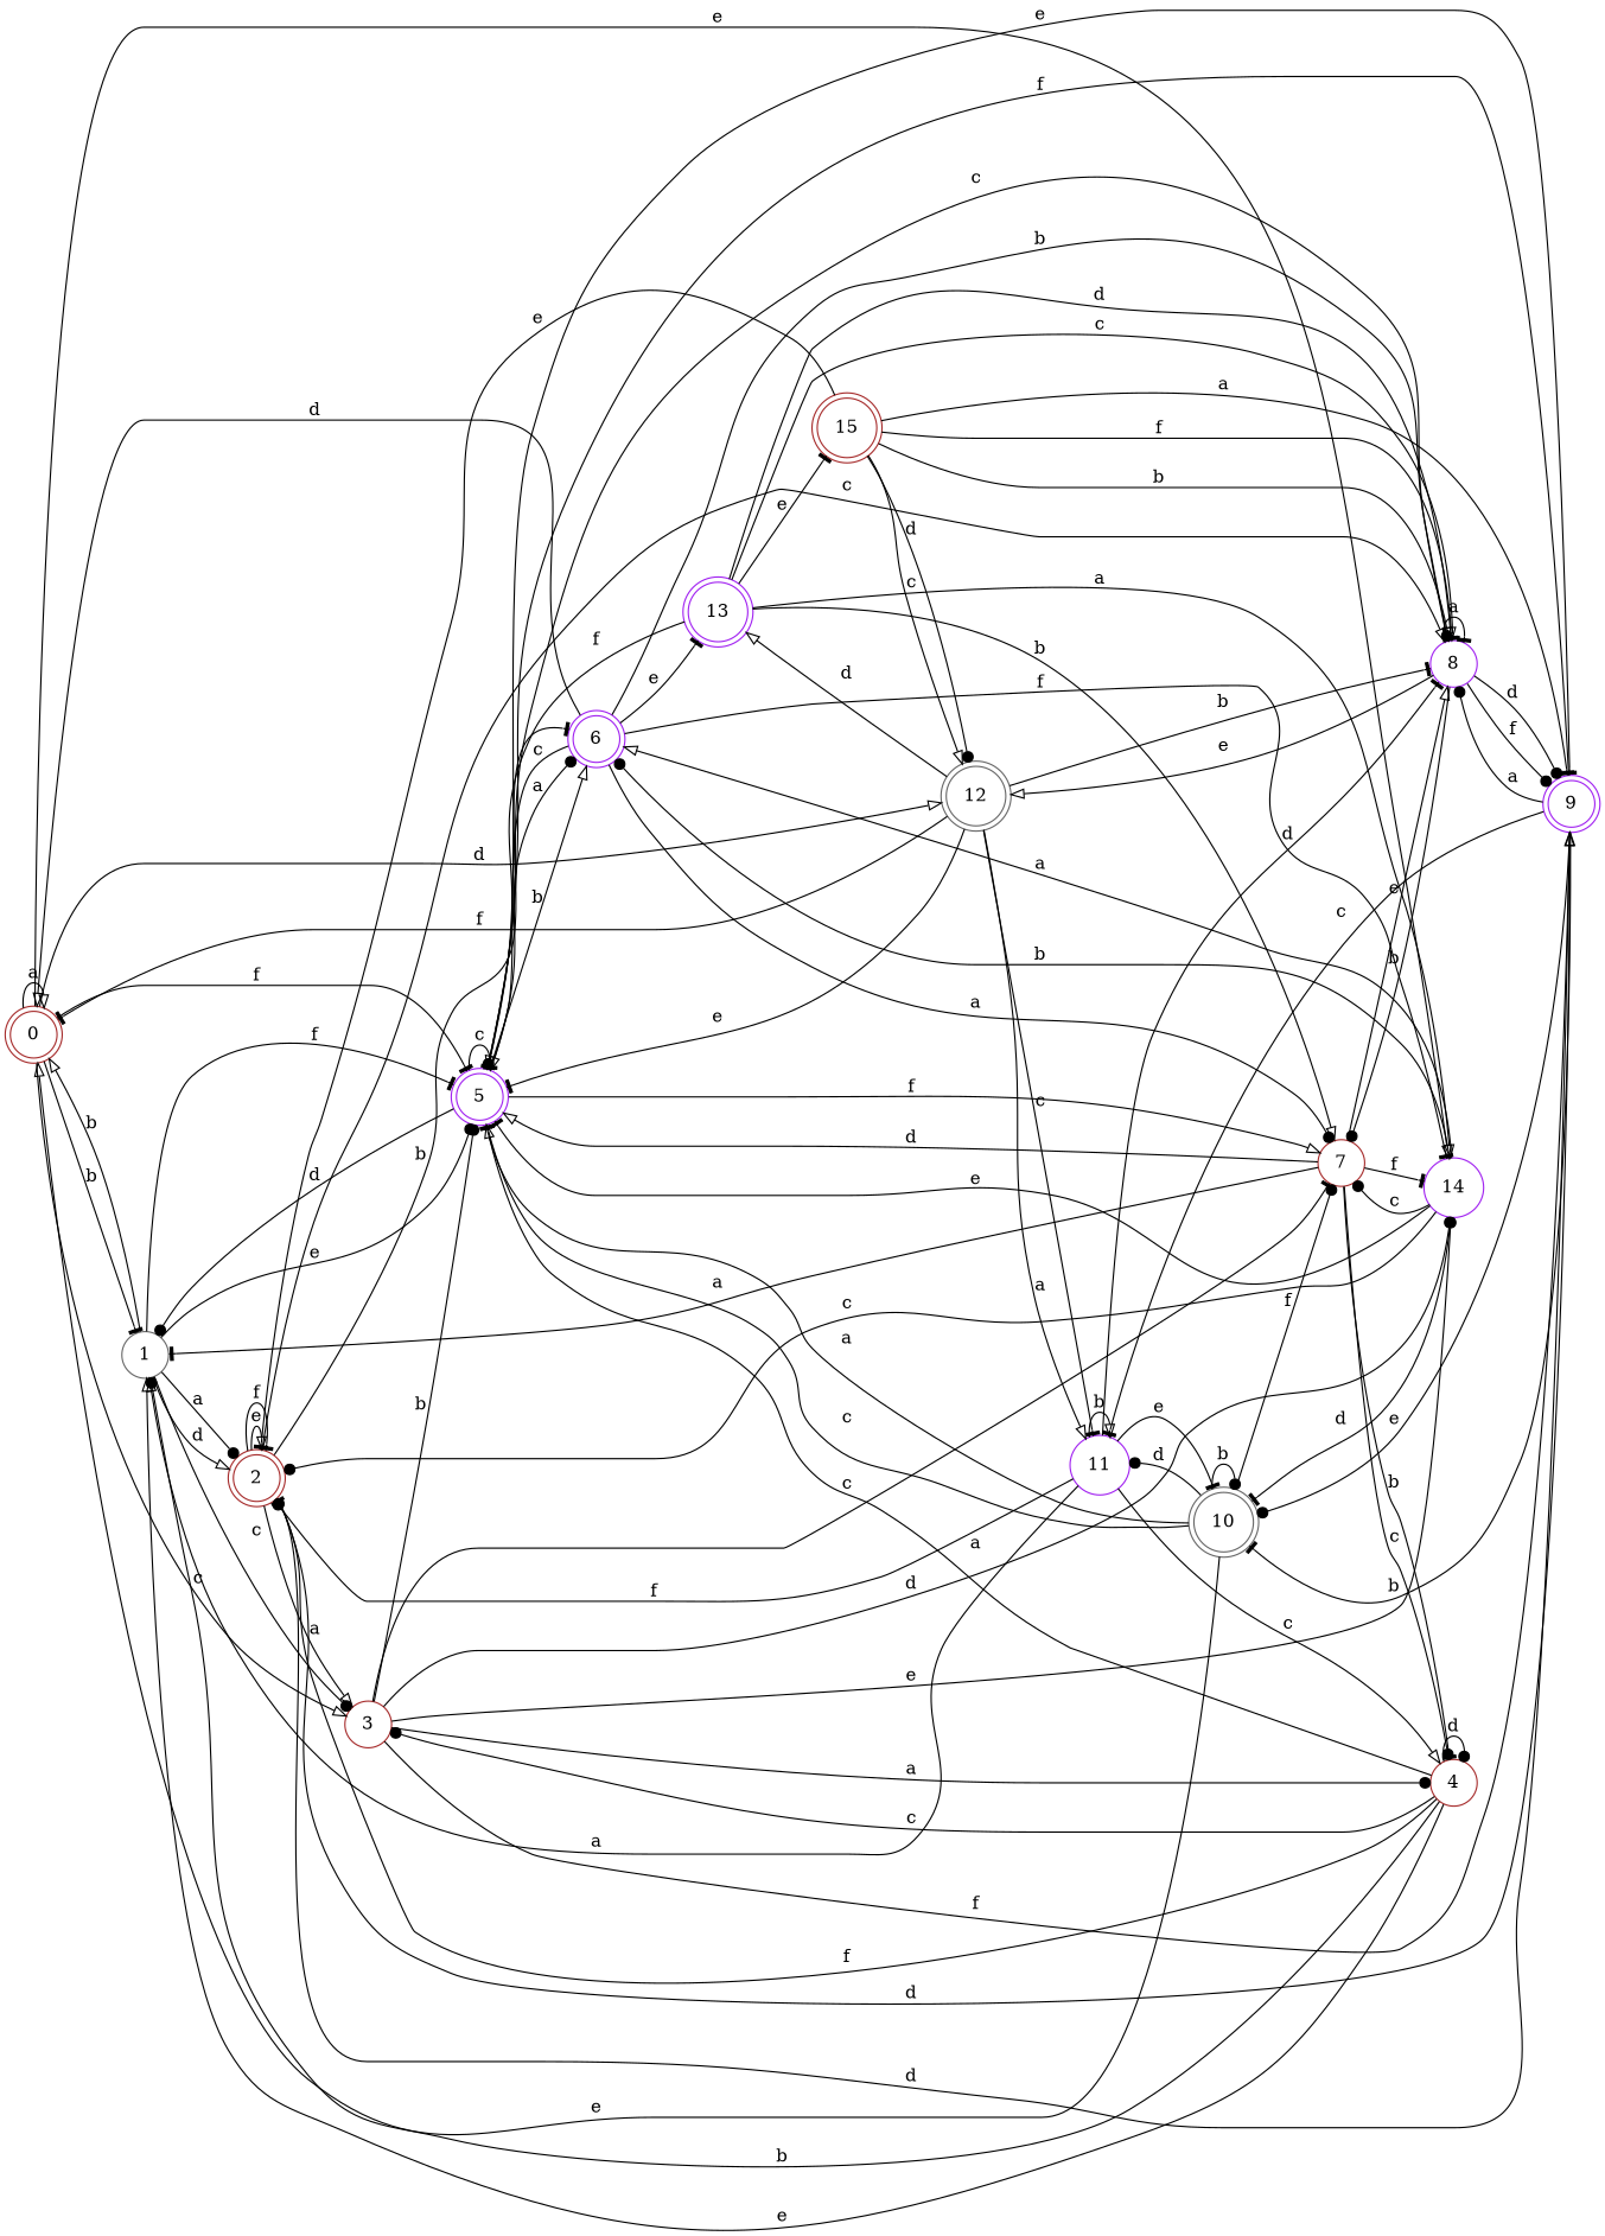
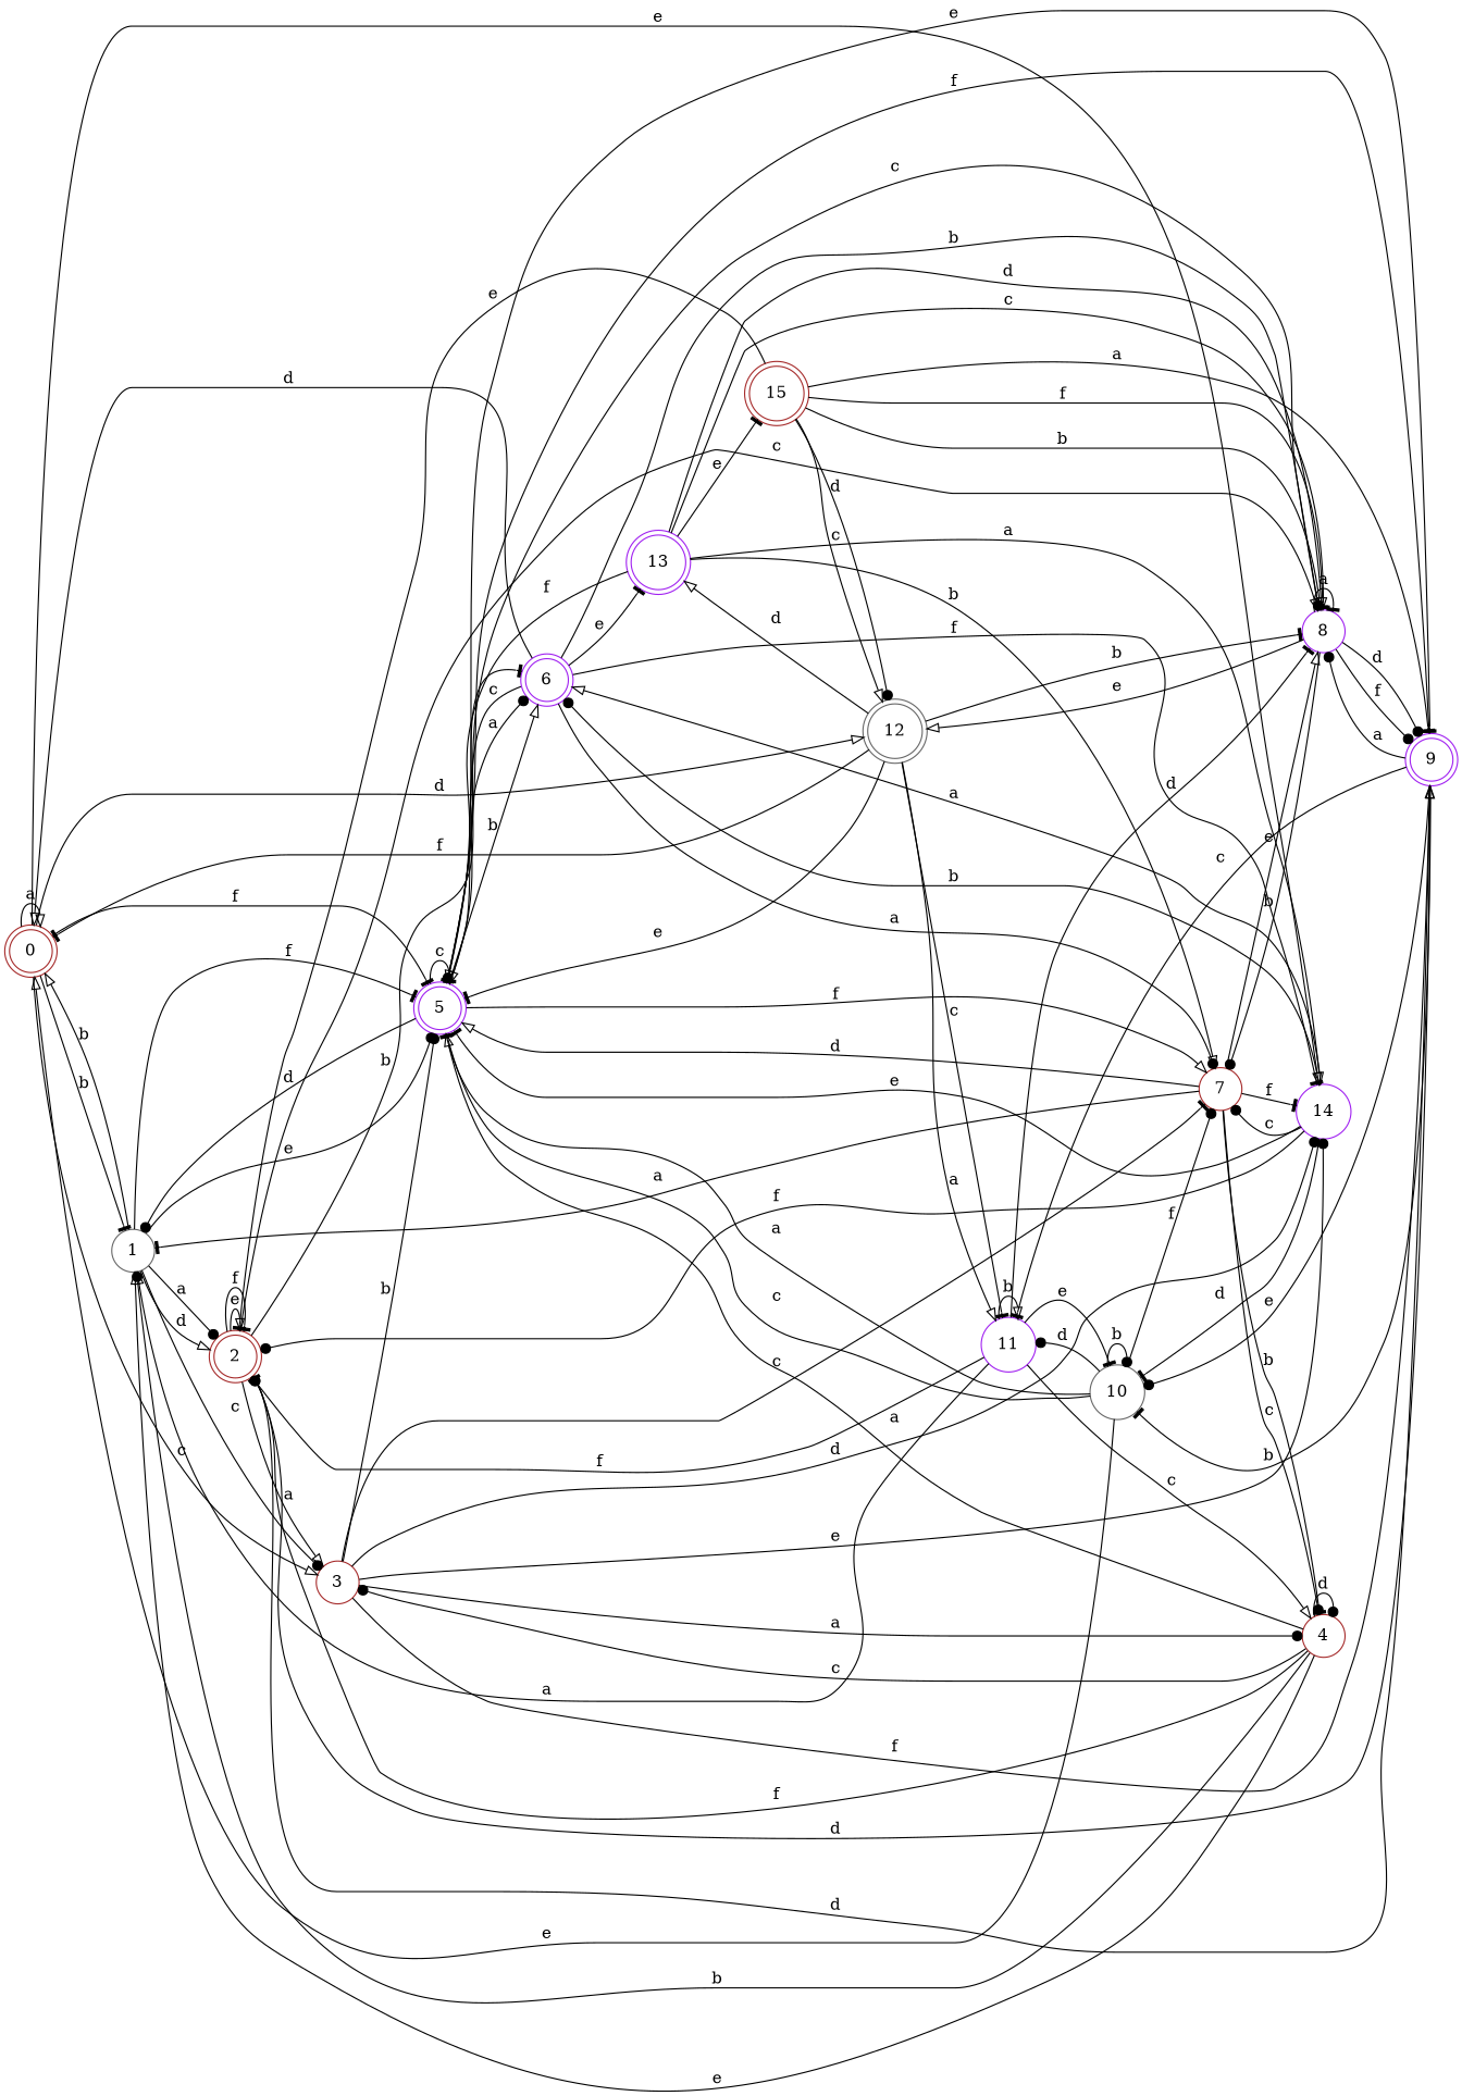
  digraph {
    fontname="DejaVu Serif"
    rankdir=LR
    node [color=purple fillcolor=white fontname="DejaVu Serif" shape=doublecircle style="rounded,filled"]
    edge [arrowhead=onormal fontname="DejaVu Serif"]
    n1 [color=brown label=0]
    n2 [color=gray40 label=1 shape=circle style=filled]
    n3 [color=brown label=3 shape=circle style=filled]
    n4 [label=5]
    n5 [color=gray40 label=12]
    n6 [label=14 shape=circle style=filled]
    n7 [color=brown label=2]
    n8 [label=9]
    n9 [color=brown label=4 shape=circle style=filled]
    n10 [color=brown label=7 shape=circle style=filled]
    n11 [label=6]
    n12 [label=8 shape=circle style=filled]
    n13 [label=13]
    n14 [label=11 shape=circle style=filled]
-   n15 [color=gray40 label=10 style=filled]
+   n15 [color=gray40 label=10 shape=circle style=filled]
    n16 [color=brown label=15]
    n1 -> n1 [label=a]
    n1 -> n2 [arrowhead=tee label=b]
    n1 -> n3 [label=c]
    n1 -> n4 [arrowhead=tee label=f]
    n1 -> n5 [label=d]
    n1 -> n6 [label=e]
    n2 -> n1 [label=b]
    n2 -> n3 [arrowhead=dot label=c]
    n2 -> n4 [arrowhead=dot label=e]
    n2 -> n4 [arrowhead=tee label=f]
    n2 -> n7 [arrowhead=dot label=a]
    n2 -> n7 [label=d]
    n3 -> n4 [arrowhead=dot label=b]
    n3 -> n6 [arrowhead=dot label=d]
    n3 -> n6 [arrowhead=dot label=e]
    n3 -> n8 [label=f]
    n3 -> n9 [arrowhead=dot label=a]
    n3 -> n10 [arrowhead=tee label=c]
    n4 -> n2 [arrowhead=dot label=d]
    n4 -> n4 [arrowhead=tee label=c]
    n4 -> n8 [arrowhead=tee label=e]
    n4 -> n10 [label=f]
    n4 -> n11 [arrowhead=dot label=a]
    n4 -> n11 [label=b]
    n5 -> n1 [arrowhead=tee label=f]
    n5 -> n4 [arrowhead=tee label=e]
    n5 -> n12 [arrowhead=tee label=b]
    n5 -> n13 [label=d]
    n5 -> n14 [label=a]
    n5 -> n14 [arrowhead=tee label=c]
    n6 -> n4 [arrowhead=tee label=e]
-   n6 -> n7 [arrowhead=dot label=c]
+   n6 -> n7 [arrowhead=dot label=f]
    n6 -> n10 [arrowhead=dot label=c]
    n6 -> n11 [label=a]
    n6 -> n11 [arrowhead=dot label=b]
    n6 -> n15 [arrowhead=tee label=d]
    n7 -> n3 [label=a]
    n7 -> n7 [label=e]
    n7 -> n7 [arrowhead=tee label=f]
    n7 -> n8 [label=d]
    n7 -> n11 [arrowhead=tee label=b]
    n7 -> n12 [label=c]
    n8 -> n4 [arrowhead=tee label=f]
    n8 -> n7 [arrowhead=tee label=d]
    n8 -> n12 [arrowhead=dot label=a]
    n8 -> n14 [arrowhead=tee label=c]
    n8 -> n15 [arrowhead=tee label=b]
    n8 -> n15 [arrowhead=dot label=e]
    n9 -> n2 [arrowhead=dot label=b]
    n9 -> n2 [label=e]
    n9 -> n3 [arrowhead=dot label=c]
    n9 -> n4 [label=a]
    n9 -> n7 [arrowhead=dot label=f]
    n9 -> n9 [arrowhead=dot label=d]
    n10 -> n2 [arrowhead=tee label=a]
    n10 -> n4 [label=d]
    n10 -> n6 [arrowhead=tee label=f]
    n10 -> n9 [arrowhead=tee label=b]
    n10 -> n9 [arrowhead=dot label=c]
    n10 -> n12 [label=e]
    n11 -> n1 [label=d]
    n11 -> n4 [label=c]
    n11 -> n6 [arrowhead=tee label=f]
    n11 -> n10 [arrowhead=dot label=a]
    n11 -> n12 [arrowhead=dot label=b]
    n11 -> n13 [arrowhead=tee label=e]
    n12 -> n4 [arrowhead=dot label=c]
    n12 -> n5 [label=e]
    n12 -> n8 [arrowhead=dot label=d]
    n12 -> n8 [arrowhead=dot label=f]
    n12 -> n10 [arrowhead=dot label=b]
    n12 -> n12 [arrowhead=tee label=a]
    n13 -> n4 [label=f]
    n13 -> n6 [label=a]
    n13 -> n10 [label=b]
    n13 -> n12 [arrowhead=tee label=c]
    n13 -> n12 [arrowhead=tee label=d]
    n13 -> n16 [arrowhead=tee label=e]
    n14 -> n2 [label=a]
    n14 -> n7 [arrowhead=dot label=f]
    n14 -> n9 [label=c]
    n14 -> n12 [arrowhead=tee label=d]
    n14 -> n14 [label=b]
    n14 -> n15 [arrowhead=tee label=e]
    n15 -> n1 [label=e]
    n15 -> n4 [arrowhead=tee label=a]
    n15 -> n4 [arrowhead=tee label=c]
    n15 -> n10 [arrowhead=dot label=f]
    n15 -> n14 [arrowhead=dot label=d]
    n15 -> n15 [arrowhead=dot label=b]
    n16 -> n5 [label=c]
    n16 -> n5 [arrowhead=dot label=d]
    n16 -> n7 [arrowhead=tee label=e]
    n16 -> n8 [arrowhead=tee label=a]
    n16 -> n12 [label=b]
    n16 -> n12 [label=f]
  }
